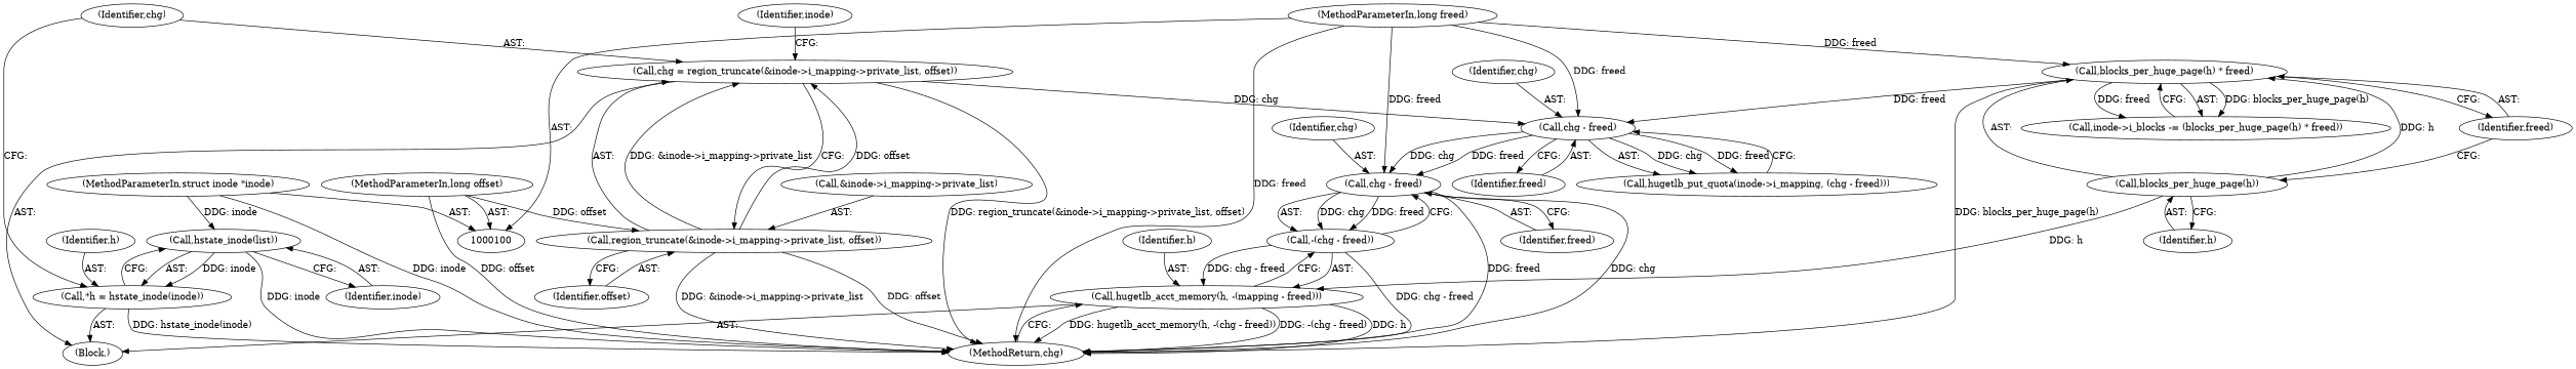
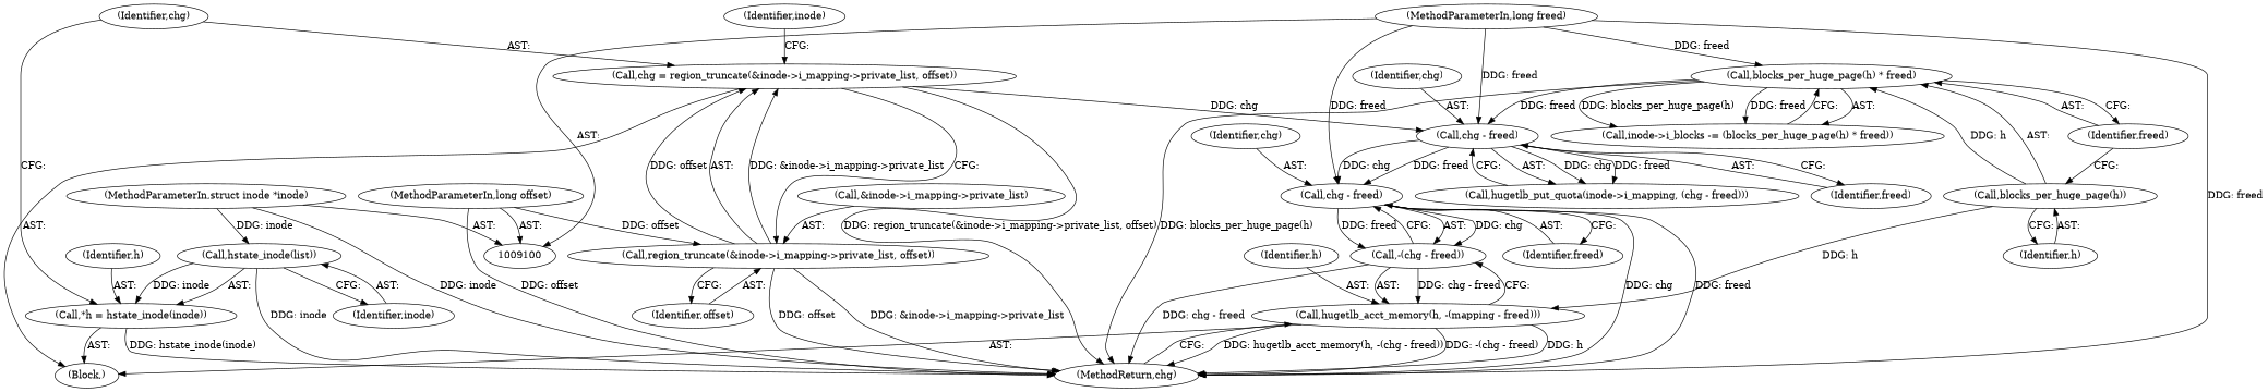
  digraph {
    n1 [label="(Call,chg - freed)"]
    n2 [label="(Call,-(chg - freed))"]
    n3 [label="(Identifier,freed)"]
    n4 [label="(MethodReturn,chg)"]
    n5 [label="(Call,hugetlb_acct_memory(h, -(mapping - freed)))"]
    n6 [label="(Call,chg - freed)"]
    n7 [label="(Identifier,freed)"]
    n8 [label="(Call,hugetlb_put_quota(inode->i_mapping, (chg - freed)))"]
    n9 [label="(Call,chg = region_truncate(&inode->i_mapping->private_list, offset))"]
    n10 [label="(Call,region_truncate(&inode->i_mapping->private_list, offset))"]
    n11 [label="(Block,)"]
    n12 [label="(Identifier,offset)"]
    n13 [label="(MethodParameterIn,long offset)"]
-   1000100
+   1000100 [label=1009100]
    n15 [label="(Call,blocks_per_huge_page(h) * freed)"]
    n16 [label="(Identifier,freed)"]
    n17 [label="(Call,inode->i_blocks -= (blocks_per_huge_page(h) * freed))"]
    n18 [label="(Call,blocks_per_huge_page(h))"]
    n19 [label="(Identifier,h)"]
    n20 [label="(Call,*h = hstate_inode(inode))"]
    n21 [label="(Call,hstate_inode(list))"]
    n22 [label="(Identifier,inode)"]
    n23 [label="(MethodParameterIn,struct inode *inode)"]
    n24 [label="(MethodParameterIn,long freed)"]
    n25 [label="(Call,&inode->i_mapping->private_list)"]
    n26 [label="(Identifier,chg)"]
    n27 [label="(Identifier,inode)"]
    n28 [label="(Identifier,h)"]
    n29 [label="(Identifier,chg)"]
    n30 [label="(Identifier,chg)"]
    n31 [label="(Identifier,h)"]
    n1 -> n2 [label="AST: "]
    n1 -> n2 [label="DDG: chg"]
    n1 -> n2 [label="DDG: freed"]
    n1 -> n3 [label="CFG: "]
    n1 -> n4 [label="DDG: freed"]
    n1 -> n4 [label="DDG: chg"]
    n2 -> n1 [label="CFG: "]
    n2 -> n4 [label="DDG: chg - freed"]
    n2 -> n5 [label="AST: "]
    n2 -> n5 [label="DDG: chg - freed"]
    n3 -> n1 [label="AST: "]
    n4 -> n5 [label="CFG: "]
    n5 -> n2 [label="CFG: "]
    n5 -> n4 [label="DDG: hugetlb_acct_memory(h, -(chg - freed))"]
    n5 -> n4 [label="DDG: -(chg - freed)"]
    n5 -> n4 [label="DDG: h"]
    n5 -> n11 [label="AST: "]
    n6 -> n1 [label="DDG: chg"]
    n6 -> n1 [label="DDG: freed"]
    n6 -> n7 [label="CFG: "]
    n6 -> n8 [label="AST: "]
    n6 -> n8 [label="DDG: chg"]
    n6 -> n8 [label="DDG: freed"]
    n7 -> n6 [label="AST: "]
    n8 -> n6 [label="CFG: "]
    n9 -> n4 [label="DDG: region_truncate(&inode->i_mapping->private_list, offset)"]
    n9 -> n6 [label="DDG: chg"]
    n9 -> n10 [label="CFG: "]
    n9 -> n11 [label="AST: "]
    n10 -> n4 [label="DDG: &inode->i_mapping->private_list"]
    n10 -> n4 [label="DDG: offset"]
    n10 -> n9 [label="AST: "]
    n10 -> n9 [label="DDG: &inode->i_mapping->private_list"]
    n10 -> n9 [label="DDG: offset"]
    n10 -> n12 [label="CFG: "]
    n12 -> n10 [label="AST: "]
    n13 -> n4 [label="DDG: offset"]
    n13 -> n10 [label="DDG: offset"]
    n13 -> 1000100 [label="AST: "]
    n15 -> n4 [label="DDG: blocks_per_huge_page(h)"]
    n15 -> n6 [label="DDG: freed"]
    n15 -> n16 [label="CFG: "]
    n15 -> n17 [label="AST: "]
    n15 -> n17 [label="DDG: blocks_per_huge_page(h)"]
    n15 -> n17 [label="DDG: freed"]
    n16 -> n15 [label="AST: "]
    n16 -> n18 [label="CFG: "]
    n17 -> n15 [label="CFG: "]
    n18 -> n5 [label="DDG: h"]
    n18 -> n15 [label="AST: "]
    n18 -> n15 [label="DDG: h"]
    n18 -> n19 [label="CFG: "]
    n19 -> n18 [label="AST: "]
    n20 -> n4 [label="DDG: hstate_inode(inode)"]
    n20 -> n11 [label="AST: "]
-   n20 -> n21 [label="CFG: "]
    n21 -> n4 [label="DDG: inode"]
    n21 -> n20 [label="AST: "]
    n21 -> n20 [label="DDG: inode"]
    n21 -> n22 [label="CFG: "]
    n22 -> n21 [label="AST: "]
    n23 -> n4 [label="DDG: inode"]
    n23 -> 1000100 [label="AST: "]
    n23 -> n21 [label="DDG: inode"]
    n24 -> n1 [label="DDG: freed"]
    n24 -> n4 [label="DDG: freed"]
    n24 -> n6 [label="DDG: freed"]
    n24 -> 1000100 [label="AST: "]
    n24 -> n15 [label="DDG: freed"]
    n25 -> n10 [label="AST: "]
    n26 -> n6 [label="AST: "]
    n27 -> n9 [label="CFG: "]
    n28 -> n5 [label="AST: "]
    n29 -> n1 [label="AST: "]
    n30 -> n9 [label="AST: "]
    n30 -> n20 [label="CFG: "]
    n31 -> n20 [label="AST: "]
  }
